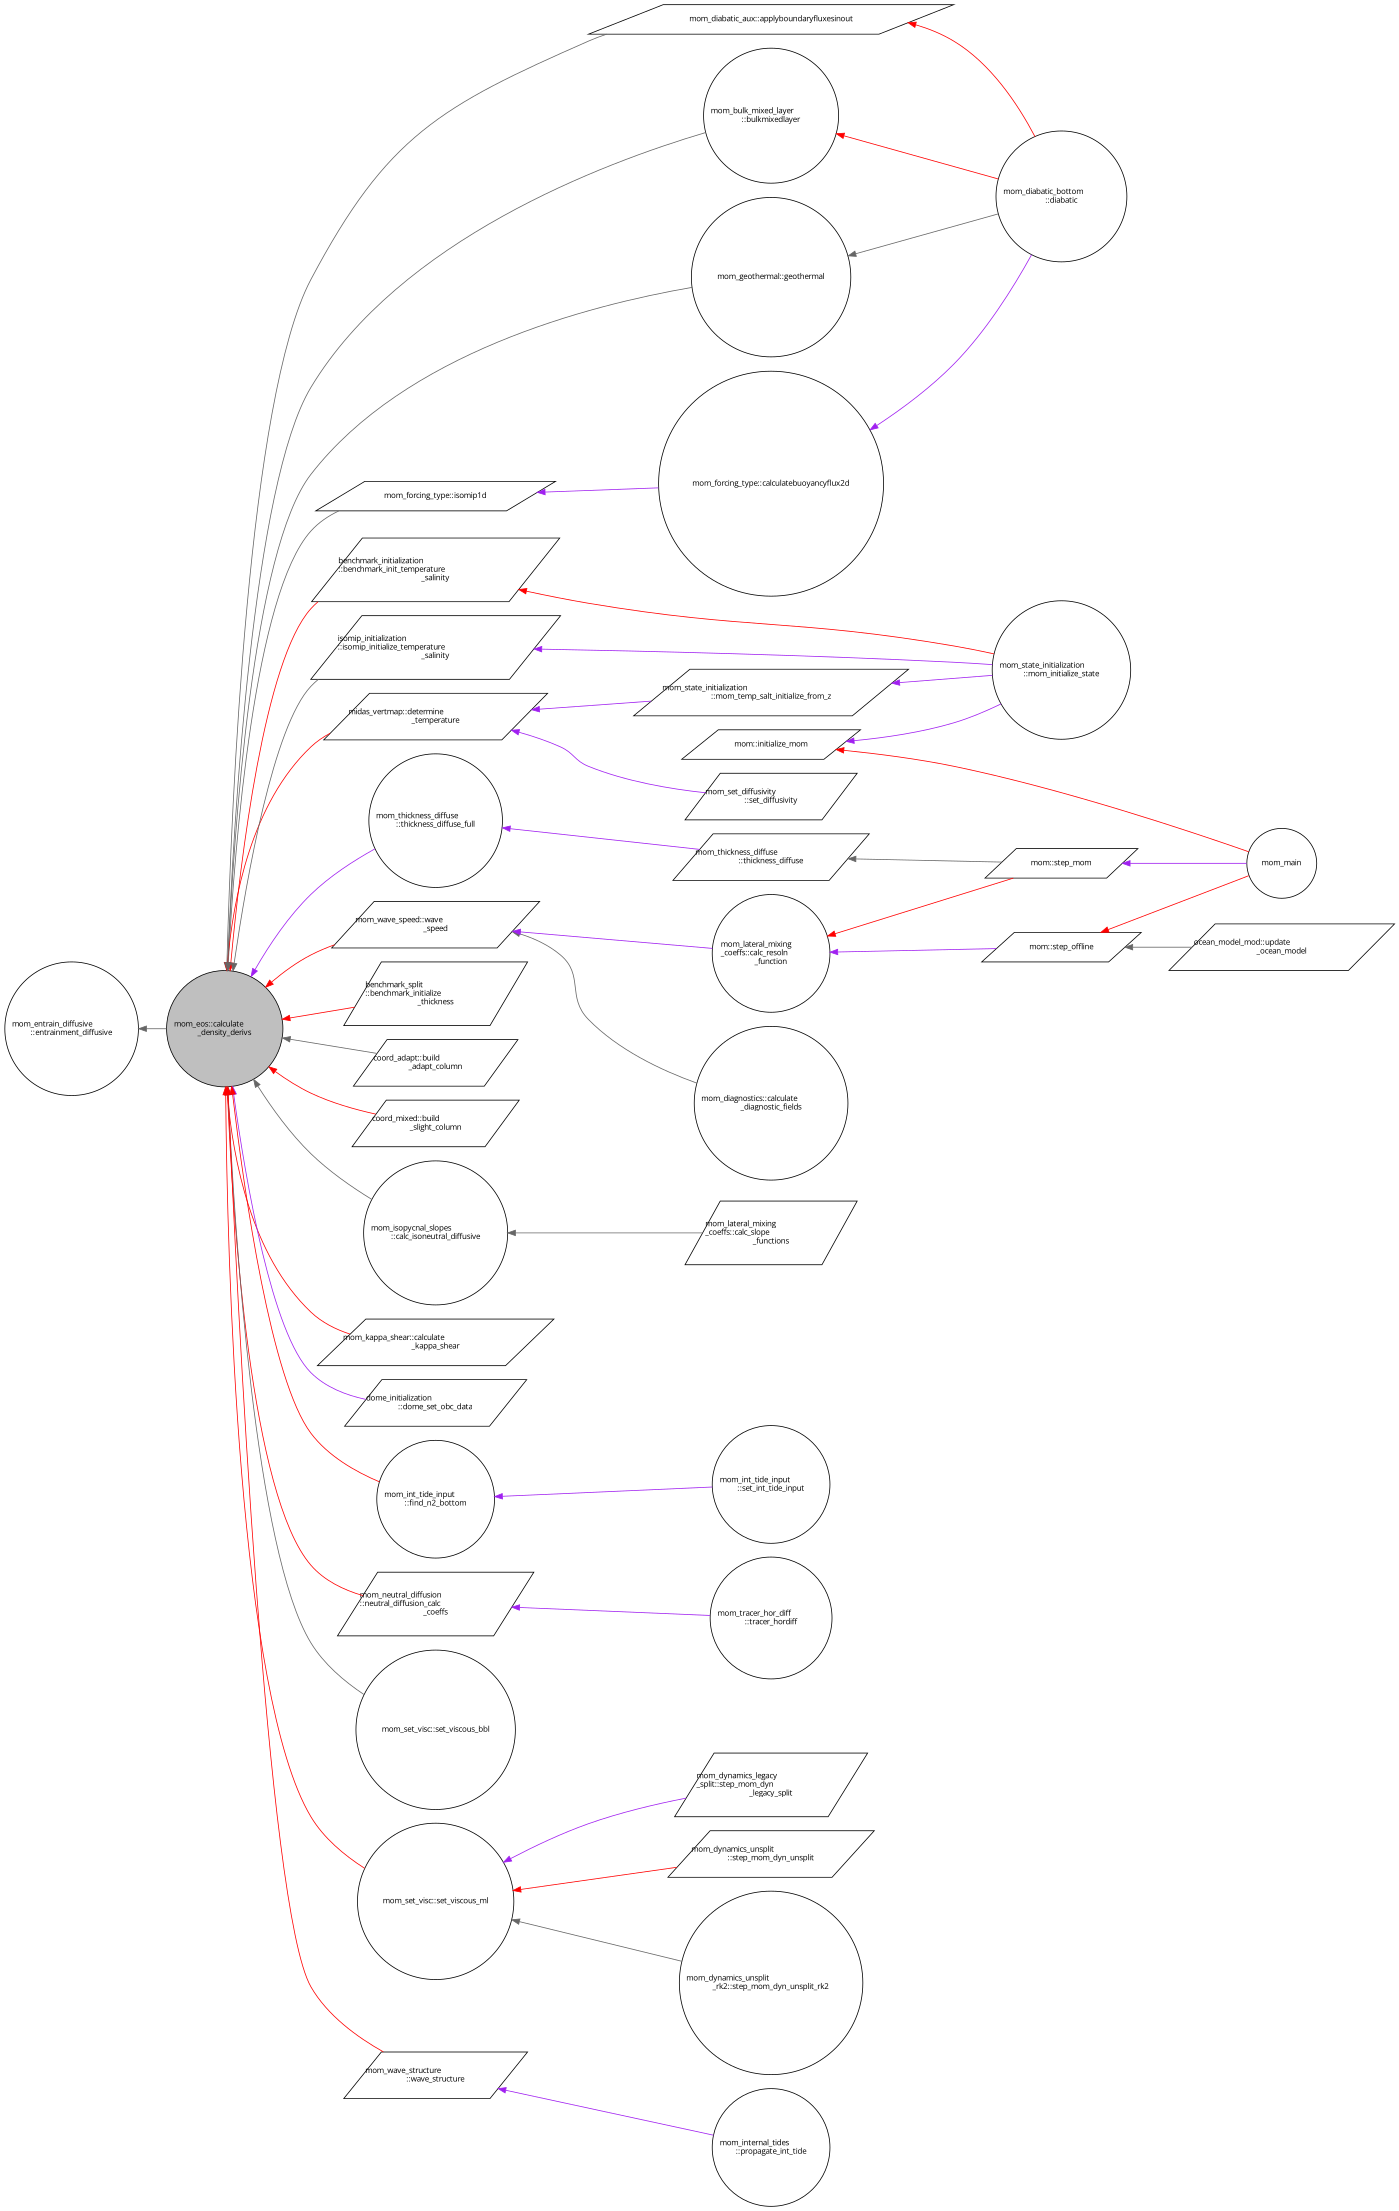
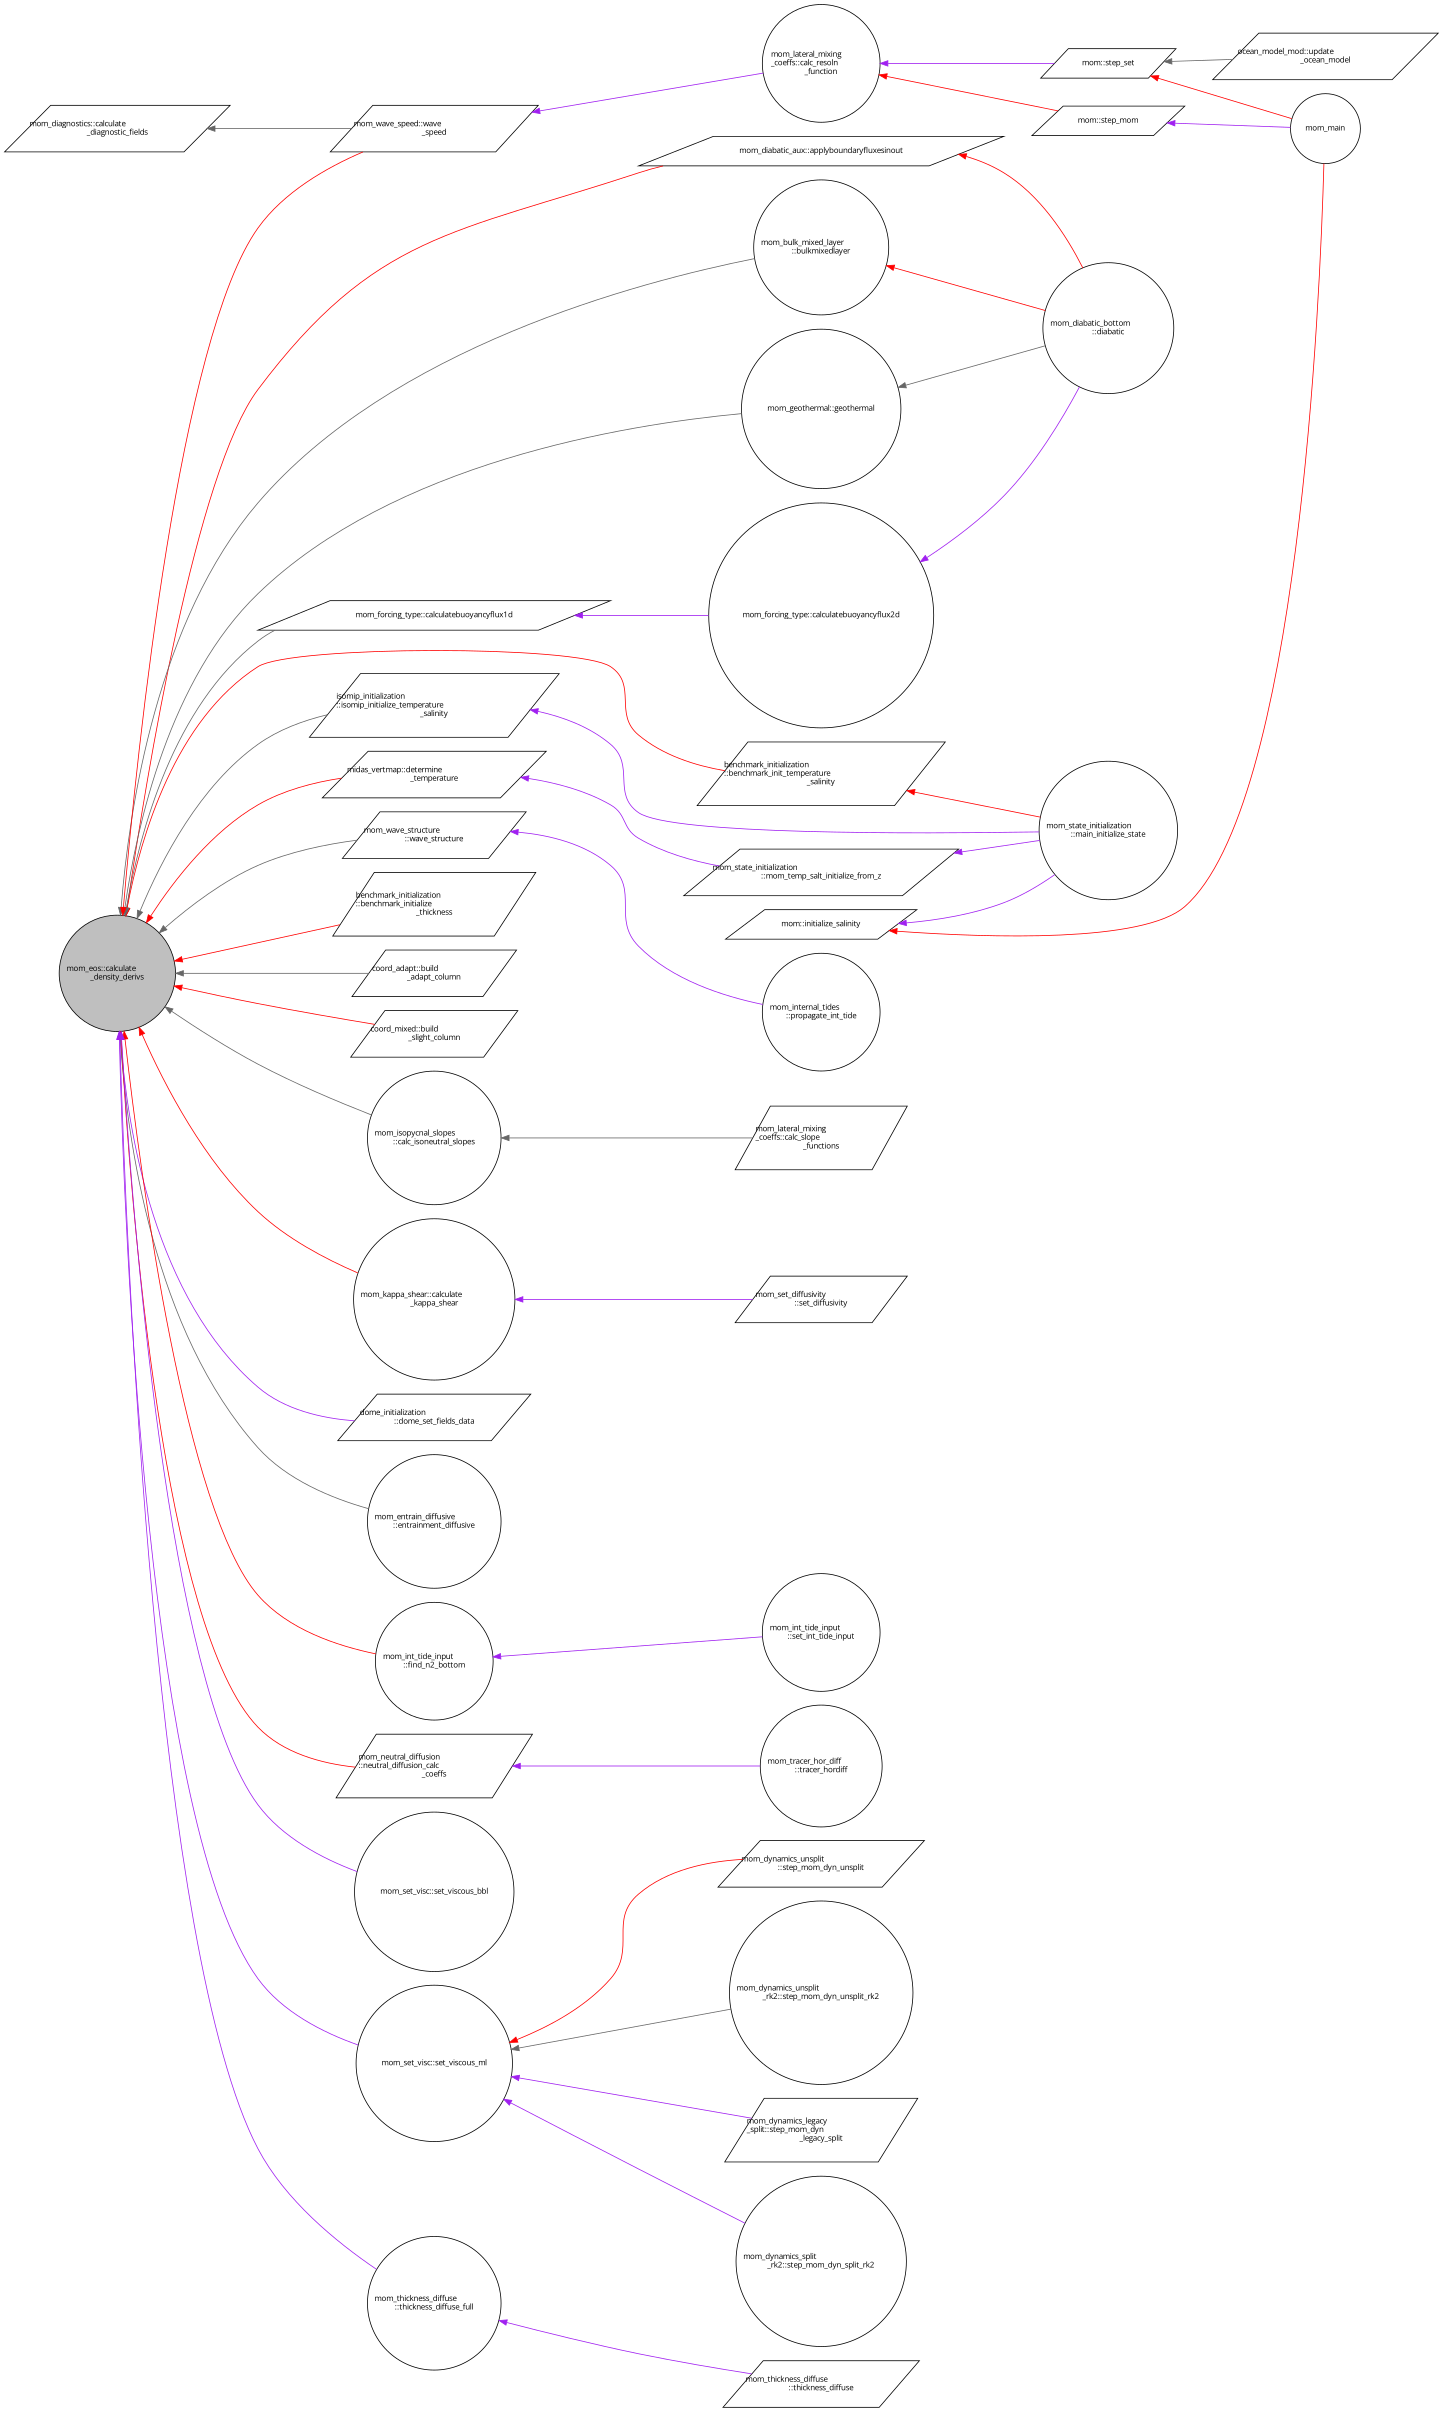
  digraph {
    fontname="Open Sans"
    rankdir=LR
    node [color=black fillcolor=white fontname="Open Sans" fontsize=10 shape=parallelogram style=filled]
    edge [color=purple dir=back fontname="Open Sans" fontsize=10 labelfontname=Helvetica labelfontsize=10 style=solid]
    n1 [fillcolor=grey75 fontcolor=black height=0.2 label="mom_eos::calculate\l_density_derivs" shape=circle width=0.4]
    n2 [height=0.2 label="mom_diabatic_aux::applyboundaryfluxesinout" width=0.4]
    n3 [height=0.2 label="benchmark_initialization\l::benchmark_init_temperature\l_salinity" width=0.4]
-   n4 [height=0.2 label="benchmark_split\l::benchmark_initialize\l_thickness" width=0.4]
+   n4 [height=0.2 label="benchmark_initialization\l::benchmark_initialize\l_thickness" width=0.4]
    n5 [height=0.2 label="coord_adapt::build\l_adapt_column" width=0.4]
    n6 [height=0.2 label="coord_mixed::build\l_slight_column" width=0.4]
    n7 [height=0.2 label="mom_bulk_mixed_layer\l::bulkmixedlayer" shape=circle width=0.4]
-   n8 [height=0.2 label="mom_isopycnal_slopes\l::calc_isoneutral_diffusive" shape=circle width=0.4]
-   n9 [height=0.2 label="mom_kappa_shear::calculate\l_kappa_shear" width=0.4]
-   n10 [height=0.2 label="mom_forcing_type::isomip1d" width=0.4]
+   n8 [height=0.2 label="mom_isopycnal_slopes\l::calc_isoneutral_slopes" shape=circle width=0.4]
+   n9 [height=0.2 label="mom_kappa_shear::calculate\l_kappa_shear" shape=circle width=0.4]
+   n10 [height=0.2 label="mom_forcing_type::calculatebuoyancyflux1d" width=0.4]
    n11 [height=0.2 label="midas_vertmap::determine\l_temperature" width=0.4]
-   n12 [height=0.2 label="dome_initialization\l::dome_set_obc_data" width=0.4]
+   n12 [height=0.2 label="dome_initialization\l::dome_set_fields_data" width=0.4]
    n13 [height=0.2 label="mom_entrain_diffusive\l::entrainment_diffusive" shape=circle width=0.4]
    n14 [height=0.2 label="mom_int_tide_input\l::find_n2_bottom" shape=circle width=0.4]
    n15 [height=0.2 label="mom_geothermal::geothermal" shape=circle width=0.4]
    n16 [height=0.2 label="isomip_initialization\l::isomip_initialize_temperature\l_salinity" width=0.4]
    n17 [height=0.2 label="mom_neutral_diffusion\l::neutral_diffusion_calc\l_coeffs" width=0.4]
    n18 [height=0.2 label="mom_set_visc::set_viscous_bbl" shape=circle width=0.4]
    n19 [height=0.2 label="mom_set_visc::set_viscous_ml" shape=circle width=0.4]
    n20 [height=0.2 label="mom_thickness_diffuse\l::thickness_diffuse_full" shape=circle width=0.4]
    n21 [height=0.2 label="mom_wave_speed::wave\l_speed" width=0.4]
    n22 [height=0.2 label="mom_wave_structure\l::wave_structure" width=0.4]
    n23 [height=0.2 label="mom_diabatic_bottom\l::diabatic" shape=circle width=0.4]
-   n24 [height=0.2 label="mom_state_initialization\l::mom_initialize_state" shape=circle width=0.4]
+   n24 [height=0.2 label="mom_state_initialization\l::main_initialize_state" shape=circle width=0.4]
    n25 [height=0.2 label="mom_lateral_mixing\l_coeffs::calc_slope\l_functions" width=0.4]
    n26 [height=0.2 label="mom_set_diffusivity\l::set_diffusivity" width=0.4]
    n27 [height=0.2 label="mom_forcing_type::calculatebuoyancyflux2d" shape=circle width=0.4]
    n28 [height=0.2 label="mom_state_initialization\l::mom_temp_salt_initialize_from_z" width=0.4]
    n29 [height=0.2 label="mom_int_tide_input\l::set_int_tide_input" shape=circle width=0.4]
    n30 [height=0.2 label="mom_tracer_hor_diff\l::tracer_hordiff" shape=circle width=0.4]
    n31 [height=0.2 label="mom_dynamics_legacy\l_split::step_mom_dyn\l_legacy_split" width=0.4]
+   n32 [height=0.2 label="mom_dynamics_split\l_rk2::step_mom_dyn_split_rk2" shape=circle width=0.4]
    n33 [height=0.2 label="mom_dynamics_unsplit\l::step_mom_dyn_unsplit" width=0.4]
    n34 [height=0.2 label="mom_dynamics_unsplit\l_rk2::step_mom_dyn_unsplit_rk2" shape=circle width=0.4]
    n35 [height=0.2 label="mom_thickness_diffuse\l::thickness_diffuse" width=0.4]
-   n36 [height=0.2 label="mom_diagnostics::calculate\l_diagnostic_fields" shape=circle width=0.4]
+   n36 [height=0.2 label="mom_diagnostics::calculate\l_diagnostic_fields" width=0.4]
    n37 [height=0.2 label="mom_lateral_mixing\l_coeffs::calc_resoln\l_function" shape=circle width=0.4]
    n38 [height=0.2 label="mom_internal_tides\l::propagate_int_tide" shape=circle width=0.4]
-   n39 [height=0.2 label="mom::initialize_mom" width=0.4]
+   n39 [height=0.2 label="mom::initialize_salinity" width=0.4]
    n40 [height=0.2 label=mom_main shape=circle width=0.4]
    n41 [height=0.2 label="mom::step_mom" width=0.4]
-   n42 [height=0.2 label="mom::step_offline" width=0.4]
+   n42 [height=0.2 label="mom::step_set" width=0.4]
    n43 [height=0.2 label="ocean_model_mod::update\l_ocean_model" width=0.4]
-   n1 -> n2 [color=gray40]
+   n1 -> n2 [color=red]
    n1 -> n3 [color=red]
    n1 -> n4 [color=red]
    n1 -> n5 [color=gray40]
    n1 -> n6 [color=red]
    n1 -> n7 [color=gray40]
    n1 -> n8 [color=gray40]
    n1 -> n9 [color=red]
    n1 -> n10 [color=gray40]
    n1 -> n11 [color=red]
    n1 -> n12
-   n13 -> n1 [color=gray40]
+   n1 -> n13 [color=gray40]
    n1 -> n14 [color=red]
    n1 -> n15 [color=gray40]
    n1 -> n16 [color=gray40]
    n1 -> n17 [color=red]
-   n1 -> n18 [color=gray40]
-   n1 -> n19 [color=red]
+   n1 -> n18
+   n1 -> n19
    n1 -> n20
    n1 -> n21 [color=red]
-   n1 -> n22 [color=red]
+   n1 -> n22 [color=gray40]
    n2 -> n23 [color=red]
    n3 -> n24 [color=red]
    n7 -> n23 [color=red]
    n8 -> n25 [color=gray40]
-   n11 -> n26
+   n9 -> n26
    n10 -> n27
    n11 -> n28
    n14 -> n29
    n15 -> n23 [color=gray40]
    n16 -> n24
    n17 -> n30
    n19 -> n31
+   n19 -> n32
    n19 -> n33 [color=red]
    n19 -> n34 [color=gray40]
    n20 -> n35
-   n21 -> n36 [color=gray40]
+   n36 -> n21 [color=gray40]
    n21 -> n37
    n22 -> n38
    n27 -> n23
    n28 -> n24
-   n35 -> n41 [color=gray40]
    n37 -> n41 [color=red]
    n37 -> n42
    n39 -> n24
    n39 -> n40 [color=red]
    n41 -> n40
    n42 -> n40 [color=red]
    n42 -> n43 [color=gray40]
  }
